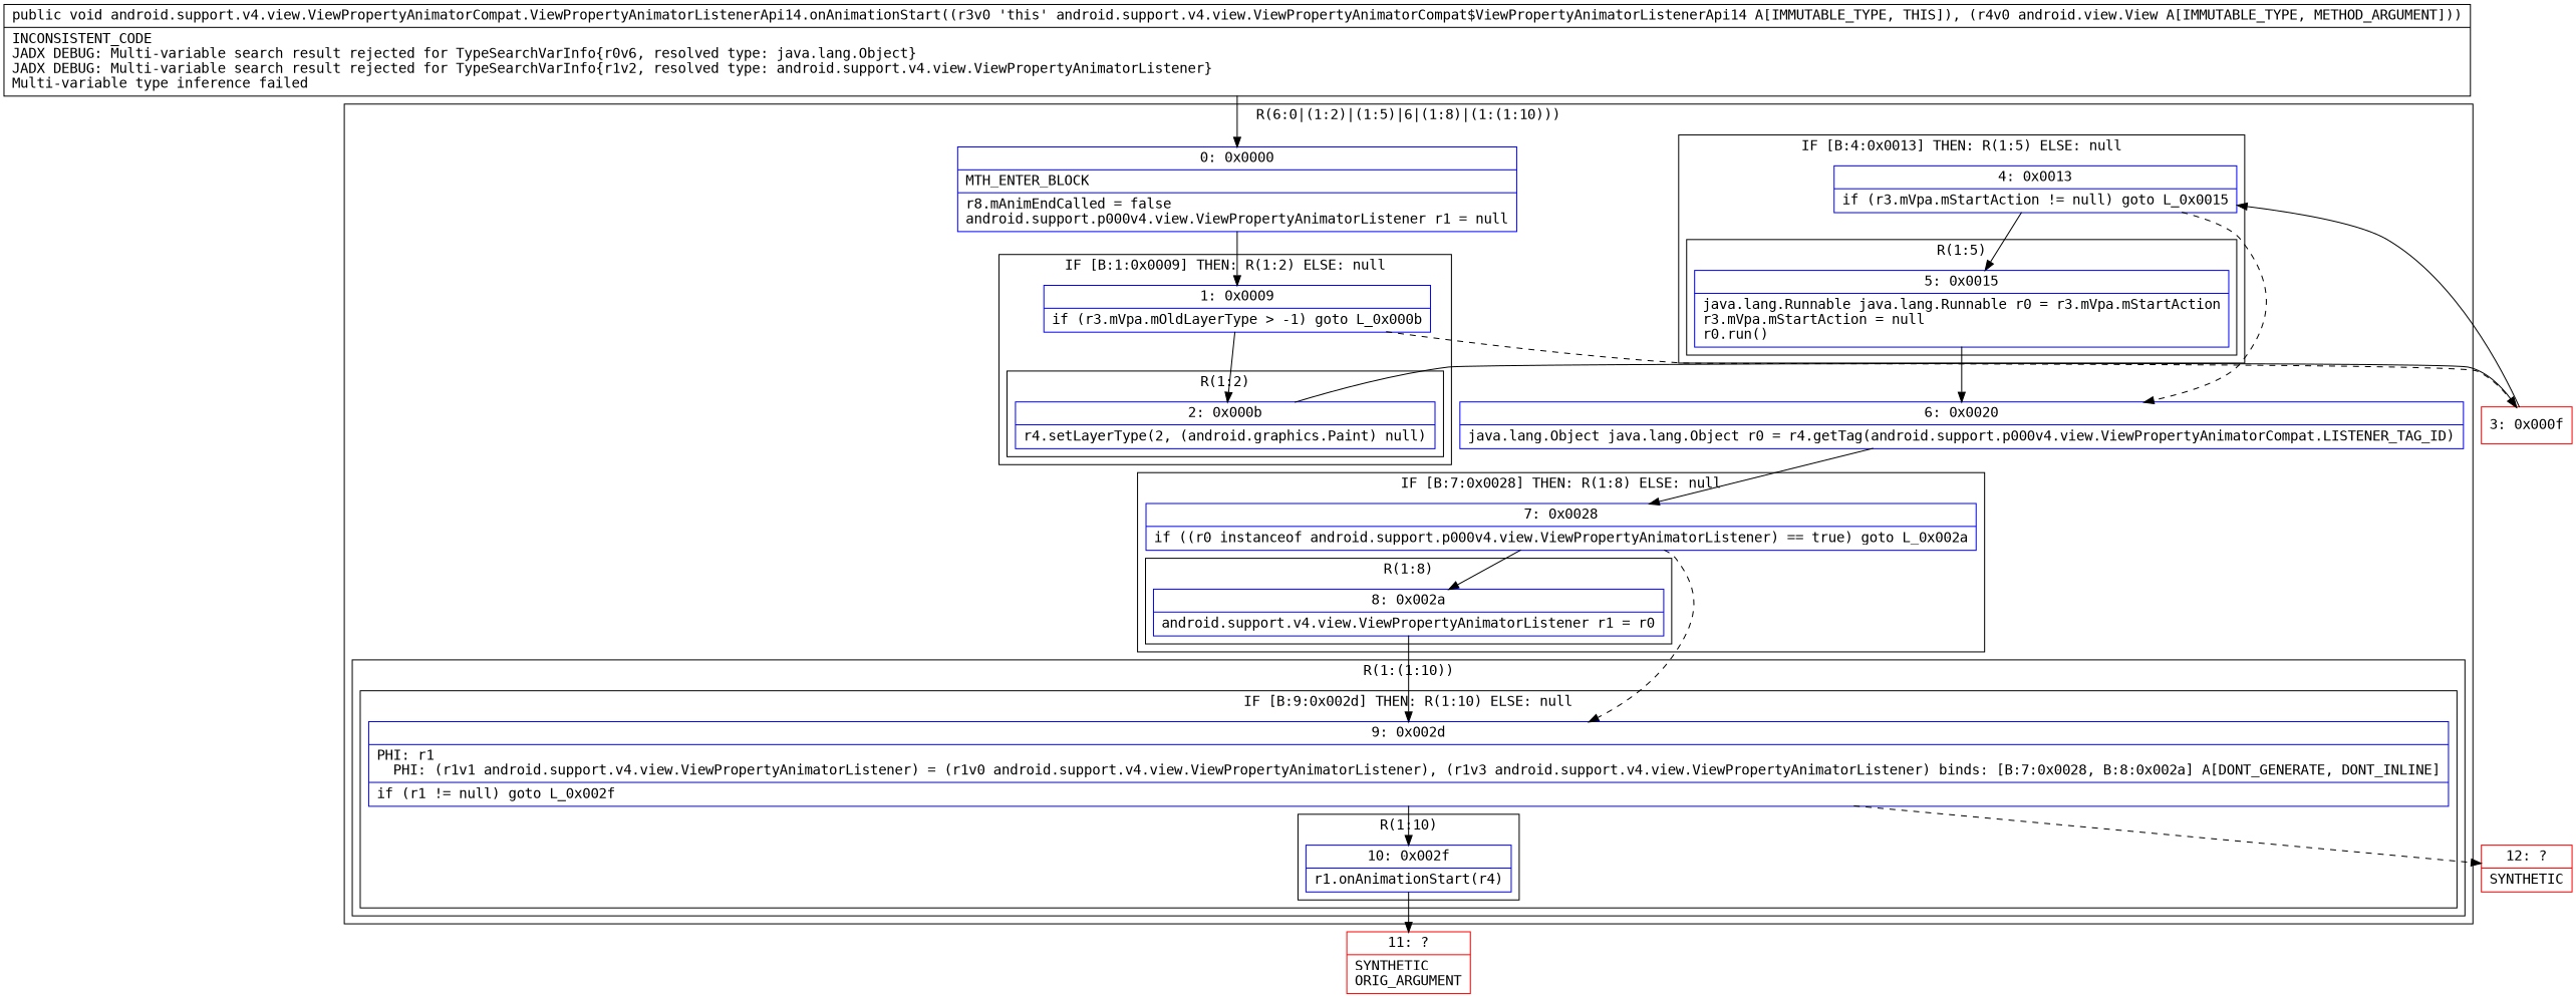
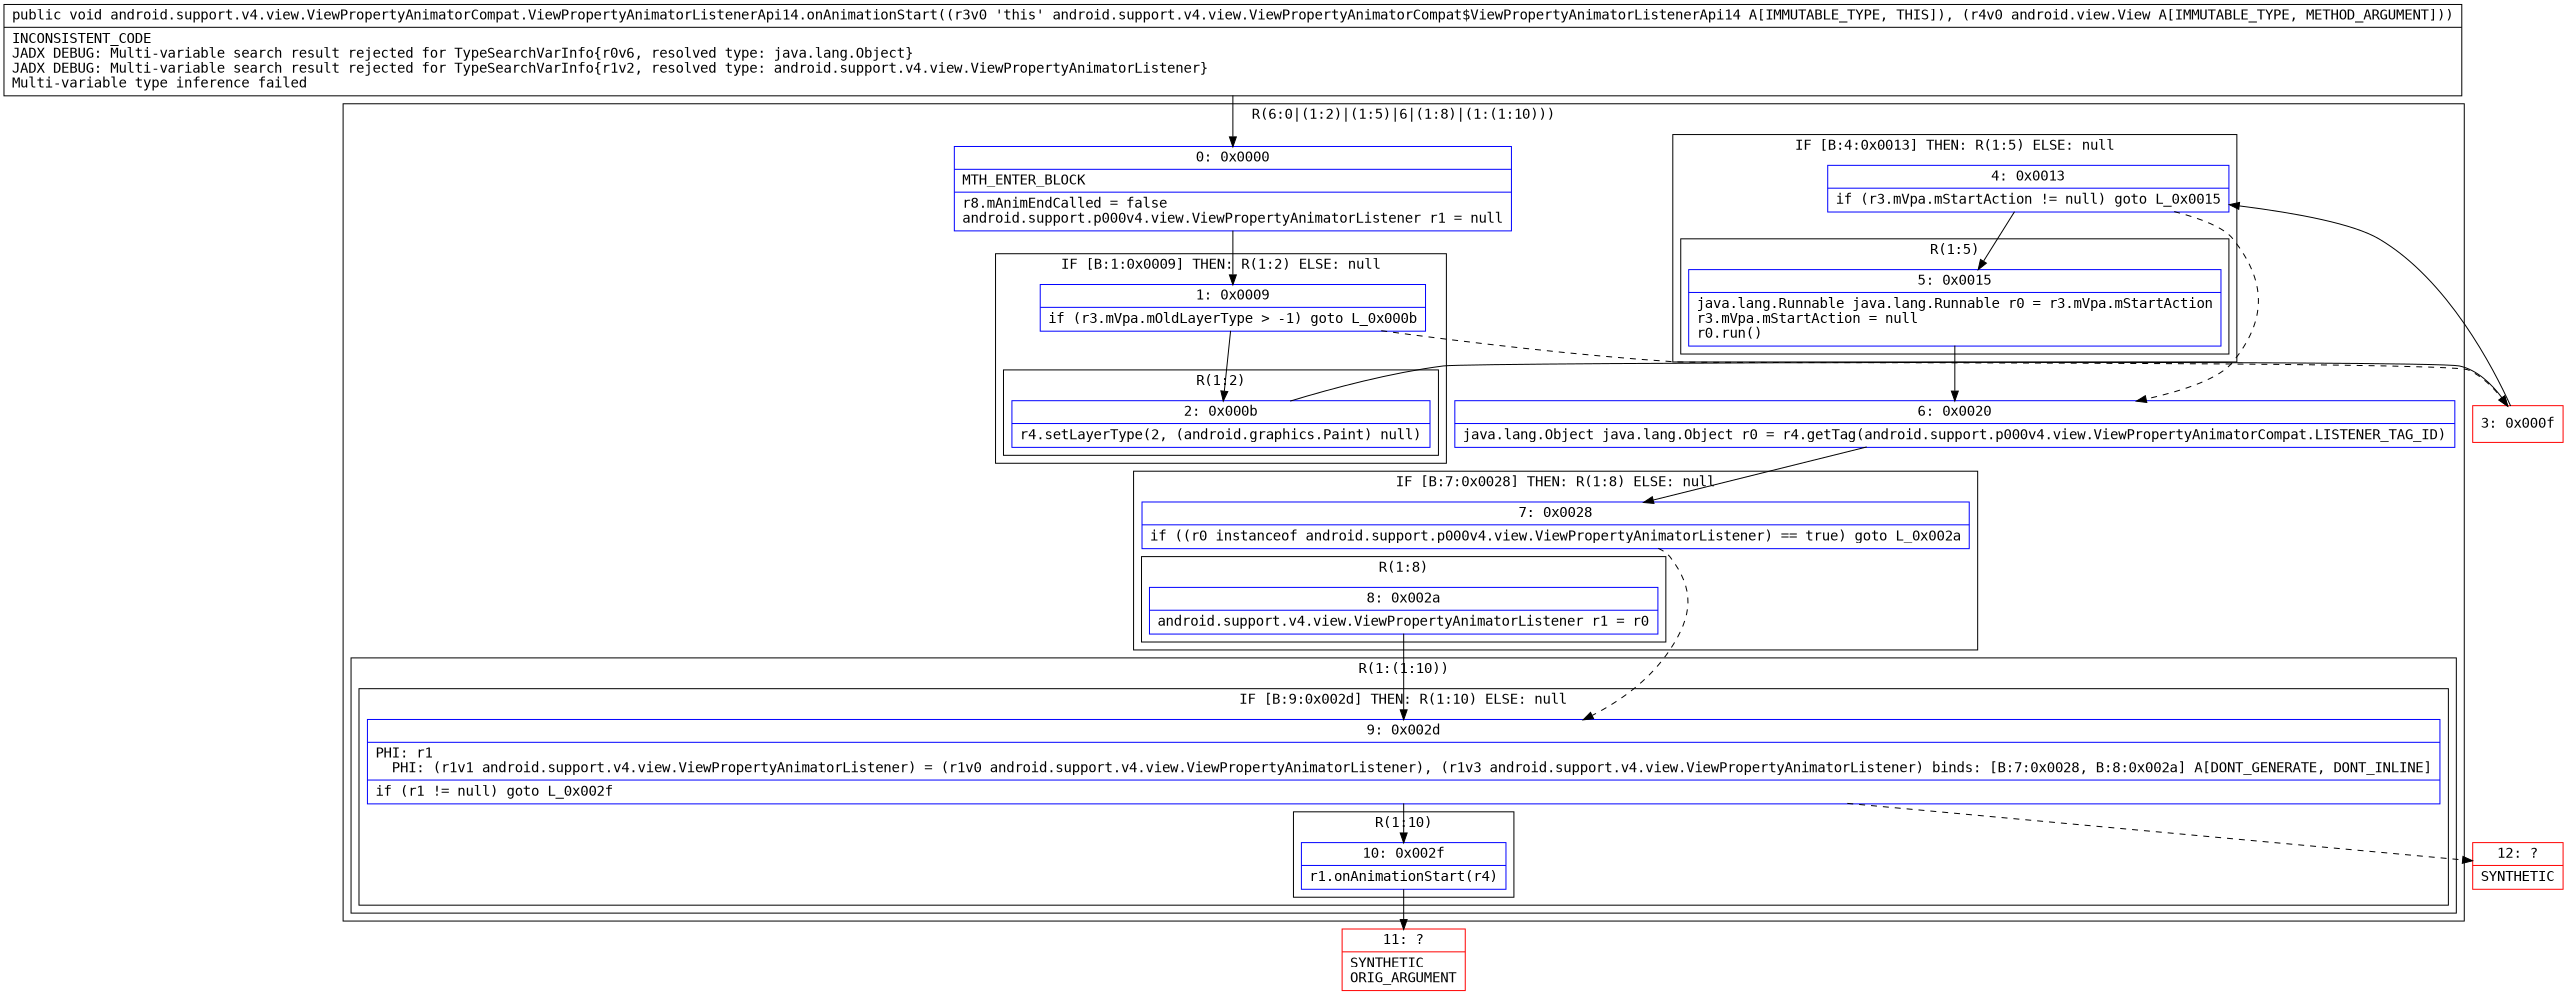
  digraph {
    fontname="DejaVu Sans Mono"
    node [color=blue fontname="DejaVu Sans Mono" shape=record]
    edge [fontname="DejaVu Sans Mono"]
    n1 [label="{2\:\ 0x000b|r4.setLayerType(2, (android.graphics.Paint) null)\l}"]
    n2 [label="{1\:\ 0x0009|if (r3.mVpa.mOldLayerType \> \-1) goto L_0x000b\l}"]
    n3 [label="{8\:\ 0x002a|android.support.v4.view.ViewPropertyAnimatorListener r1 = r0\l}"]
    n4 [label="{7\:\ 0x0028|if ((r0 instanceof android.support.p000v4.view.ViewPropertyAnimatorListener) == true) goto L_0x002a\l}"]
    n5 [label="{5\:\ 0x0015|java.lang.Runnable java.lang.Runnable r0 = r3.mVpa.mStartAction\lr3.mVpa.mStartAction = null\lr0.run()\l}"]
    n6 [label="{4\:\ 0x0013|if (r3.mVpa.mStartAction != null) goto L_0x0015\l}"]
    n7 [label="{10\:\ 0x002f|r1.onAnimationStart(r4)\l}"]
    n8 [label="{9\:\ 0x002d|PHI: r1 \l  PHI: (r1v1 android.support.v4.view.ViewPropertyAnimatorListener) = (r1v0 android.support.v4.view.ViewPropertyAnimatorListener), (r1v3 android.support.v4.view.ViewPropertyAnimatorListener) binds: [B:7:0x0028, B:8:0x002a] A[DONT_GENERATE, DONT_INLINE]\l|if (r1 != null) goto L_0x002f\l}"]
    n9 [label="{0\:\ 0x0000|MTH_ENTER_BLOCK\l|r8.mAnimEndCalled = false\landroid.support.p000v4.view.ViewPropertyAnimatorListener r1 = null\l}"]
    n10 [label="{6\:\ 0x0020|java.lang.Object java.lang.Object r0 = r4.getTag(android.support.p000v4.view.ViewPropertyAnimatorCompat.LISTENER_TAG_ID)\l}"]
    n11 [color=red label="{3\:\ 0x000f}"]
    n12 [color=red label="{11\:\ ?|SYNTHETIC\lORIG_ARGUMENT\l}"]
    n13 [color=red label="{12\:\ ?|SYNTHETIC\l}"]
    n14 [label="{public void android.support.v4.view.ViewPropertyAnimatorCompat.ViewPropertyAnimatorListenerApi14.onAnimationStart((r3v0 'this' android.support.v4.view.ViewPropertyAnimatorCompat$ViewPropertyAnimatorListenerApi14 A[IMMUTABLE_TYPE, THIS]), (r4v0 android.view.View A[IMMUTABLE_TYPE, METHOD_ARGUMENT]))  | INCONSISTENT_CODE\lJADX DEBUG: Multi\-variable search result rejected for TypeSearchVarInfo\{r0v6, resolved type: java.lang.Object\}\lJADX DEBUG: Multi\-variable search result rejected for TypeSearchVarInfo\{r1v2, resolved type: android.support.v4.view.ViewPropertyAnimatorListener\}\lMulti\-variable type inference failed\l}" color=""]
    subgraph cluster_1 {
      label="R(6:0|(1:2)|(1:5)|6|(1:8)|(1:(1:10)))"
      n9
      n10
      subgraph cluster_2 {
        label="IF [B:1:0x0009] THEN: R(1:2) ELSE: null"
        n2
        subgraph cluster_3 {
          label="R(1:2)"
          n1
        }
      }
      subgraph cluster_4 {
        label="IF [B:7:0x0028] THEN: R(1:8) ELSE: null"
        n4
        subgraph cluster_5 {
          label="R(1:8)"
          n3
        }
      }
      subgraph cluster_6 {
        label="IF [B:4:0x0013] THEN: R(1:5) ELSE: null"
        n6
        subgraph cluster_7 {
          label="R(1:5)"
          n5
        }
      }
      subgraph cluster_8 {
        label="R(1:(1:10))"
        subgraph cluster_9 {
          label="IF [B:9:0x002d] THEN: R(1:10) ELSE: null"
          n8
          subgraph cluster_10 {
            label="R(1:10)"
            n7
          }
        }
      }
    }
    n1 -> n11
    n2 -> n1
    n2 -> n11 [style=dashed]
    n3 -> n8
-   n4 -> n3
    n4 -> n8 [style=dashed]
    n5 -> n10
    n6 -> n5
    n6 -> n10 [style=dashed]
    n7 -> n12
    n8 -> n7
    n8 -> n13 [style=dashed]
    n9 -> n2
    n10 -> n4
    n11 -> n6
    n14 -> n9
  }
